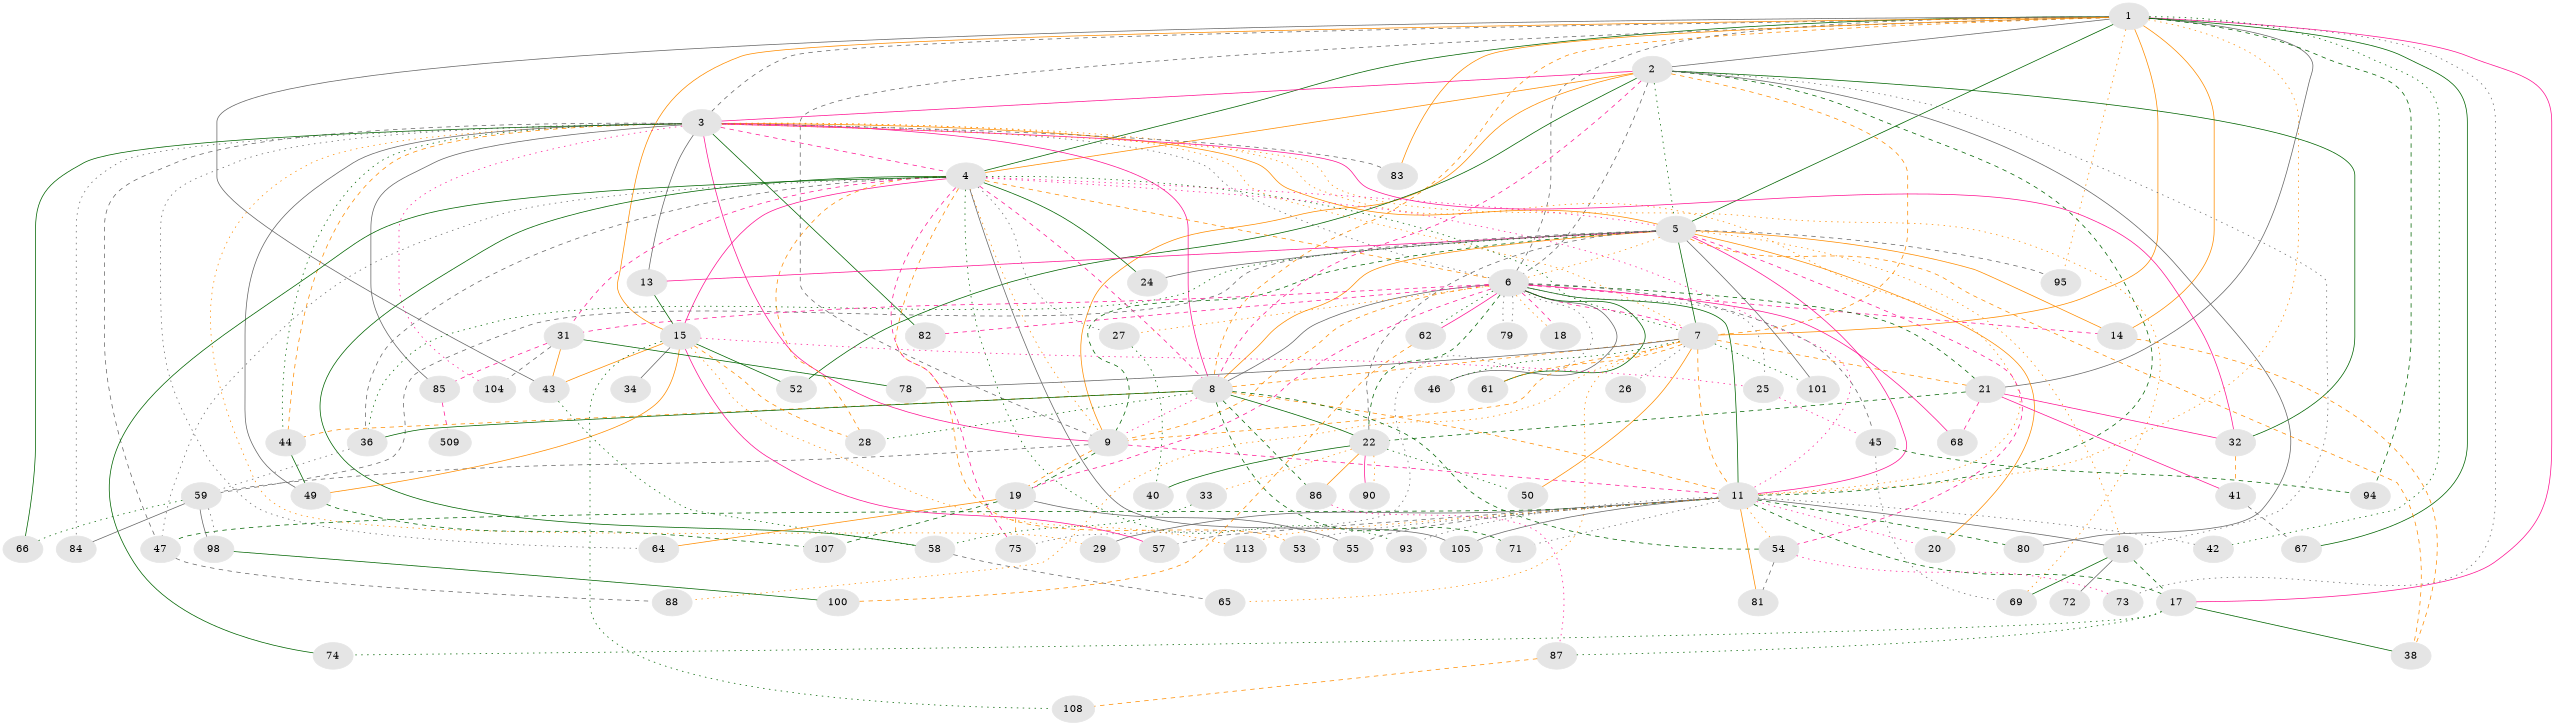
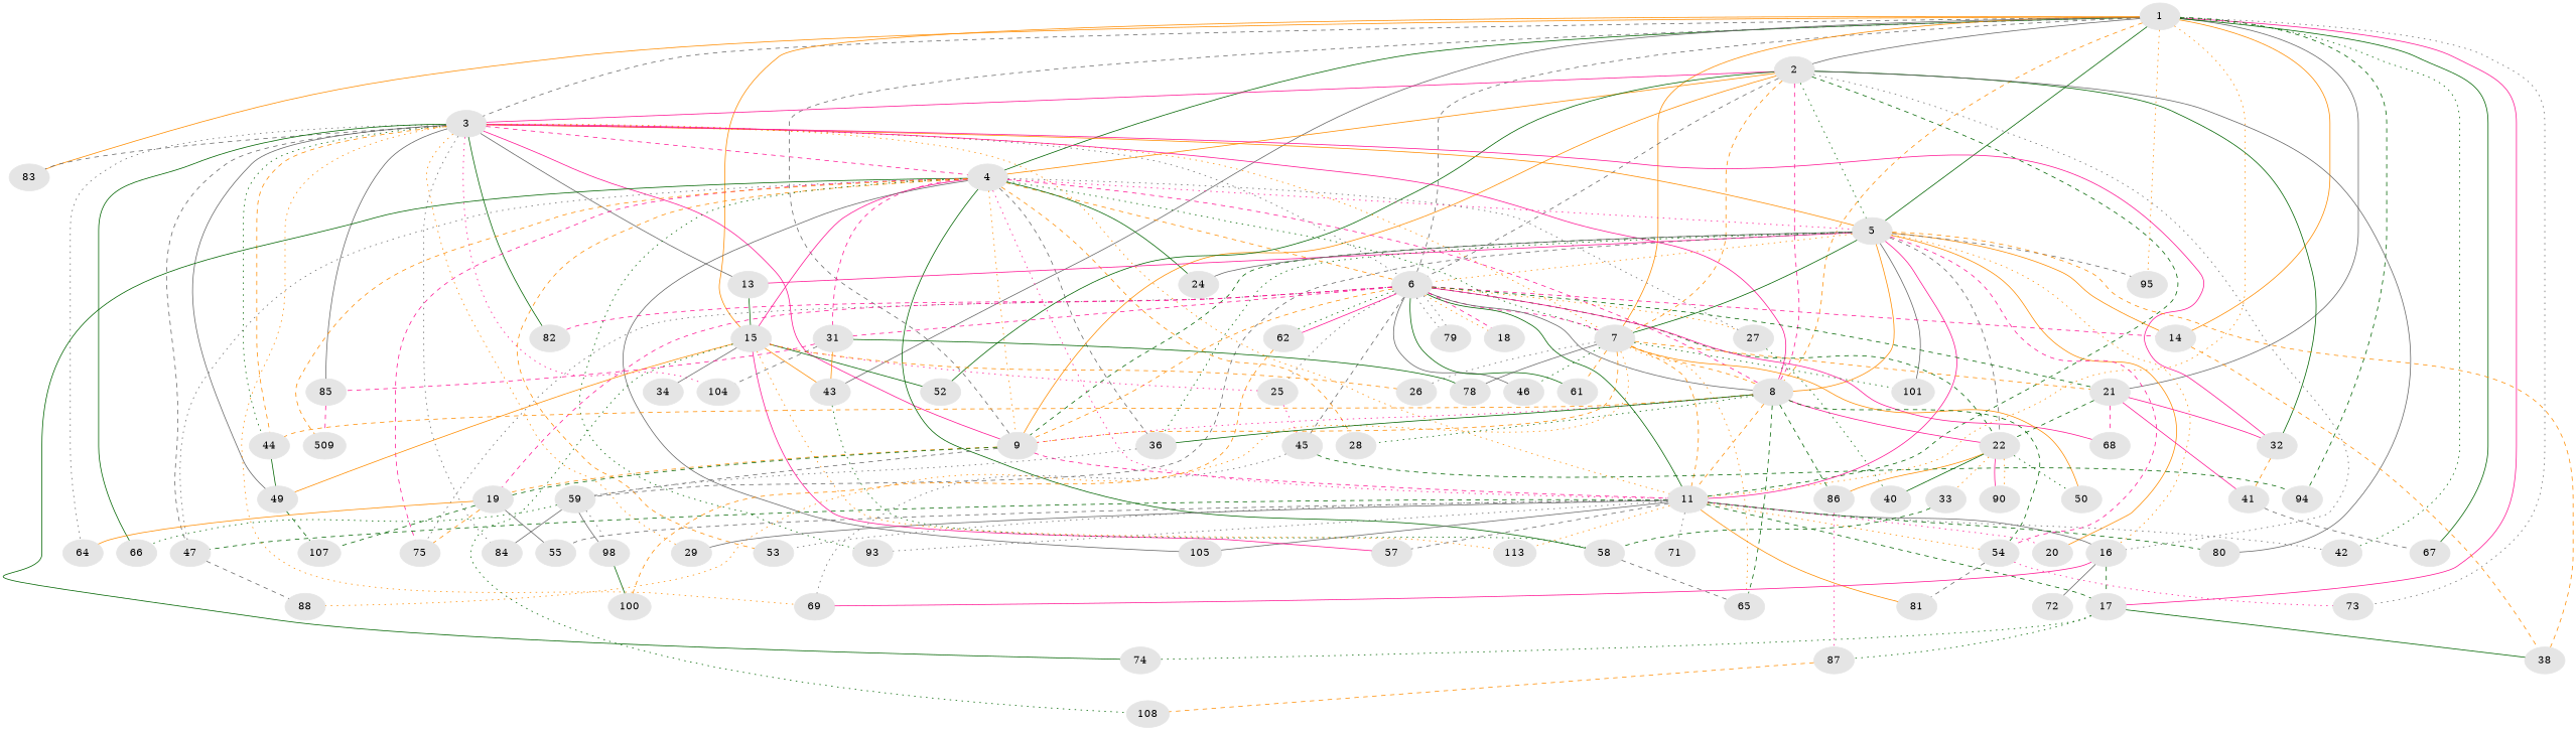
  graph {
    node [color=gray90 style=filled]
    edge [color=gray40 style=dashed]
    1 [super="+12"]
    2 [super="+30"]
    3 [super="+106"]
    4 [super="+76"]
    5 [super="+60"]
    6 [super="+96"]
    7 [super="+77"]
    8 [super="+110"]
    9 [super="+91"]
    n10 [label=11 super="+11"]
    14 [super="+56"]
    15 [super="+48"]
    17 [super="+99"]
    21 [super="+39"]
    42
    43
    67
    73
    83
    94
    95
    16 [super="+115"]
    32 [super="+102"]
    52
    80
    13
    29
    44 [super="+70"]
    47
    49 [super="+103"]
    64
    66
    69
    82
    84
    85
    104
    24
    27
    28
    31 [super="+114"]
    36 [super="+111"]
    53
    58 [super="+112"]
    74
    75 [super="+97"]
    93
    105
    n49 [label=509]
    20
    22 [super="+23"]
    38
    54 [super="+63"]
    59 [super="+89"]
    101
    18
    19 [super="+35"]
    25
    45 [super="+92"]
    46
    61
    62
    68
    79
    26
    50
    65
    78
    88
    86
    71
    55
    57
    81
    113
    34
    108
    87
    41
    72
    107
    40
    33
    90
    98
    100
    1 -- 2 [style=solid]
    1 -- 3
    1 -- 4 [color=darkgreen style=solid]
    1 -- 5 [color=darkgreen style=solid]
    1 -- 6
    1 -- 7 [color=darkorange style=solid]
    1 -- 8 [color=darkorange]
    1 -- 9
    1 -- n10 [color=darkorange style=dotted weight=3]
    1 -- 14 [color=darkorange style=solid]
    1 -- 15 [color=darkorange style=solid]
    1 -- 17 [color=deeppink style=solid]
    1 -- 21 [style=solid]
    1 -- 42 [color=darkgreen style=dotted]
    1 -- 43 [style=solid]
    1 -- 67 [color=darkgreen style=solid]
    1 -- 73 [style=dotted]
    1 -- 83 [color=darkorange style=solid]
    1 -- 94 [color=darkgreen]
    1 -- 95 [color=darkorange style=dotted]
    2 -- 3 [color=deeppink style=solid]
    2 -- 4 [color=darkorange style=solid]
    2 -- 5 [color=darkgreen style=dotted]
    2 -- 6
    2 -- 7 [color=darkorange]
    2 -- 8 [color=deeppink weight=2]
    2 -- 9 [color=darkorange style=solid]
    2 -- n10 [color=darkgreen]
    2 -- 16 [style=dotted]
    2 -- 32 [color=darkgreen style=solid]
    2 -- 52 [color=darkgreen style=solid]
    2 -- 80 [style=solid]
    3 -- 4 [color=deeppink]
    3 -- 5 [color=darkorange style=solid]
    3 -- 6 [style=dotted]
    3 -- 7 [color=darkorange style=dotted]
    3 -- 8 [color=deeppink style=solid]
    3 -- 9 [color=deeppink style=solid]
    3 -- n10 [color=darkorange style=dotted]
    3 -- 83
    3 -- 32 [color=deeppink style=solid]
    3 -- 13 [style=solid]
    3 -- 29 [color=darkorange style=dotted]
    3 -- 44 [color=darkgreen style=dotted]
    3 -- 44 [color=darkorange]
    3 -- 47
    3 -- 49 [style=solid]
    3 -- 64 [style=dotted]
    3 -- 66 [color=darkgreen style=solid]
    3 -- 69 [color=darkorange style=dotted]
    3 -- 82 [color=darkgreen style=solid]
    3 -- 84 [style=dotted]
    3 -- 85 [style=solid]
    3 -- 104 [color=deeppink style=dotted]
    4 -- 5 [color=deeppink style=dotted]
    4 -- 6 [color=darkorange weight=2]
    4 -- 7 [color=darkgreen style=dotted]
    4 -- 8 [color=deeppink]
    4 -- 9 [color=darkorange style=dotted]
    4 -- n10 [color=deeppink style=dotted]
    4 -- 15 [color=deeppink style=solid]
    4 -- 47 [style=dotted]
    4 -- 24 [color=darkgreen style=solid]
    4 -- 27 [style=dotted]
    4 -- 28 [color=darkorange]
    4 -- 31 [color=deeppink]
    4 -- 36
    4 -- 53 [color=darkorange]
    4 -- 58 [color=darkgreen style=solid]
    4 -- 74 [color=darkgreen style=solid]
    4 -- 75 [color=deeppink]
    4 -- 93 [color=darkgreen style=dotted]
    4 -- 105 [style=solid]
+   4 -- n49 [color=darkorange]
    5 -- 6 [color=darkorange style=dotted weight=2]
    5 -- 7 [color=darkgreen style=solid]
    5 -- 8 [color=darkorange style=solid]
    5 -- 9 [color=darkgreen]
    5 -- n10 [color=deeppink style=solid]
    5 -- 14 [color=darkorange style=solid]
    5 -- 95
    5 -- 16 [color=darkorange style=dotted]
    5 -- 13 [color=deeppink style=solid]
    5 -- 24 [style=solid]
    5 -- 36 [color=darkgreen style=dotted]
    5 -- 20 [color=darkorange style=solid]
    5 -- 22
    5 -- 38 [color=darkorange]
    5 -- 54 [color=deeppink]
    5 -- 59
    5 -- 101 [style=solid]
    6 -- 7 [color=deeppink]
    6 -- 8 [style=solid]
    6 -- 9 [color=darkorange]
    6 -- n10 [color=darkgreen style=solid]
    6 -- 14 [color=deeppink]
    6 -- 21 [color=darkgreen weight=2]
    6 -- 82 [color=deeppink]
    6 -- 27 [color=darkorange style=dotted]
    6 -- 31 [color=deeppink]
    6 -- 75 [style=dotted]
    6 -- 22 [color=darkgreen]
    6 -- 18 [color=darkorange style=dotted]
    6 -- 18 [color=deeppink]
    6 -- 19 [color=deeppink]
    6 -- 25 [style=dotted]
    6 -- 45
    6 -- 46 [style=solid]
    6 -- 61 [color=darkgreen style=solid]
    6 -- 62 [color=darkgreen style=dotted]
    6 -- 62 [color=deeppink style=solid]
    6 -- 68 [color=deeppink style=solid]
    6 -- 79 [style=dotted]
    6 -- 79 [style=dotted]
    7 -- 8 [color=darkorange]
    7 -- 9 [color=darkorange]
    7 -- n10 [color=darkorange]
    7 -- 21 [color=darkorange]
    7 -- 101 [color=darkgreen style=dotted]
    7 -- 46 [color=darkgreen style=dotted]
    7 -- 61 [color=darkorange]
    7 -- 26 [style=dotted]
    7 -- 50 [color=darkorange style=solid]
    7 -- 65 [color=darkorange style=dotted]
    7 -- 78 [style=solid]
    7 -- 88 [color=darkorange style=dotted]
    8 -- 9 [color=deeppink style=dotted]
    8 -- n10 [color=darkorange]
    8 -- 44 [color=darkorange]
    8 -- 28 [color=darkgreen style=dotted]
    8 -- 36 [color=darkgreen style=solid]
-   8 -- 22 [color=darkgreen style=solid]
+   8 -- 22 [color=deeppink style=solid]
    8 -- 54 [color=darkgreen]
-   8 -- 71 [color=darkgreen]
+   8 -- 65 [color=darkgreen]
    8 -- 86 [color=darkgreen]
    9 -- n10 [color=deeppink]
    9 -- 59
    9 -- 19 [color=darkorange]
    9 -- 19 [color=darkgreen]
    n10 -- 17 [color=darkgreen]
    n10 -- 42 [style=dotted]
    n10 -- 16 [style=solid]
    n10 -- 80 [color=darkgreen]
    n10 -- 29 [style=solid]
    n10 -- 47 [color=darkgreen]
    n10 -- 53 [style=dotted]
    n10 -- 93 [style=dotted]
    n10 -- 105 [style=solid]
    n10 -- 20 [color=deeppink style=dotted]
    n10 -- 54 [color=darkorange style=dotted]
    n10 -- 71 [style=dotted]
    n10 -- 55
    n10 -- 57
    n10 -- 81 [color=darkorange style=solid]
    n10 -- 113 [color=darkorange style=dotted]
    14 -- 38 [color=darkorange]
    15 -- 43 [color=darkorange style=solid]
    15 -- 52 [color=darkgreen style=solid]
    15 -- 49 [color=darkorange style=solid]
    15 -- 25 [color=deeppink style=dotted]
-   15 -- 28 [color=darkorange]
+   15 -- 26 [color=darkorange]
    15 -- 57 [color=deeppink style=solid]
    15 -- 113 [color=darkorange style=dotted]
    15 -- 34 [style=solid]
    15 -- 108 [color=darkgreen style=dotted]
    17 -- 74 [color=darkgreen style=dotted]
    17 -- 38 [color=darkgreen style=solid]
    17 -- 87 [color=darkgreen style=dotted]
    21 -- 32 [color=deeppink style=solid]
    21 -- 22 [color=darkgreen]
    21 -- 68 [color=deeppink]
    21 -- 41 [color=deeppink style=solid]
    43 -- 58 [color=darkgreen style=dotted]
    16 -- 17 [color=darkgreen]
-   16 -- 69 [color=darkgreen style=solid]
+   16 -- 69 [color=deeppink style=solid]
    16 -- 72 [style=solid]
    32 -- 41 [color=darkorange]
    13 -- 15 [color=darkgreen style=solid]
    44 -- 49 [color=darkgreen style=solid]
    47 -- 88
    49 -- 107 [color=darkgreen]
    85 -- n49 [color=deeppink]
    27 -- 40 [color=darkgreen style=dotted]
    31 -- 43 [color=darkorange style=solid]
    31 -- 85 [color=deeppink]
    31 -- 104
    31 -- 78 [color=darkgreen style=solid]
    36 -- 59 [style=dotted]
    58 -- 65
    22 -- 50 [color=darkgreen style=dotted]
    22 -- 86 [color=darkorange style=solid]
    22 -- 40 [color=darkgreen style=solid]
    22 -- 33 [color=darkorange style=dotted weight=2]
    22 -- 90 [color=deeppink style=solid]
    22 -- 90 [color=darkorange style=dotted]
    54 -- 73 [color=deeppink style=dotted]
    54 -- 81
    59 -- 66 [color=darkgreen style=dotted]
    59 -- 84 [style=solid]
    59 -- 98 [style=solid]
    59 -- 98 [style=dotted]
    19 -- 64 [color=darkorange style=solid]
    19 -- 75 [color=darkorange]
    19 -- 55 [style=solid]
    19 -- 107 [color=darkgreen]
    25 -- 45 [color=deeppink style=dotted]
    45 -- 94 [color=darkgreen]
    45 -- 69 [style=dotted]
    62 -- 100 [color=darkorange]
    86 -- 87 [color=deeppink style=dotted]
    87 -- 108 [color=darkorange]
    41 -- 67
-   33 -- 58 [color=darkgreen style=dotted]
+   33 -- 58 [color=darkgreen]
    98 -- 100 [color=darkgreen style=solid]
  }
